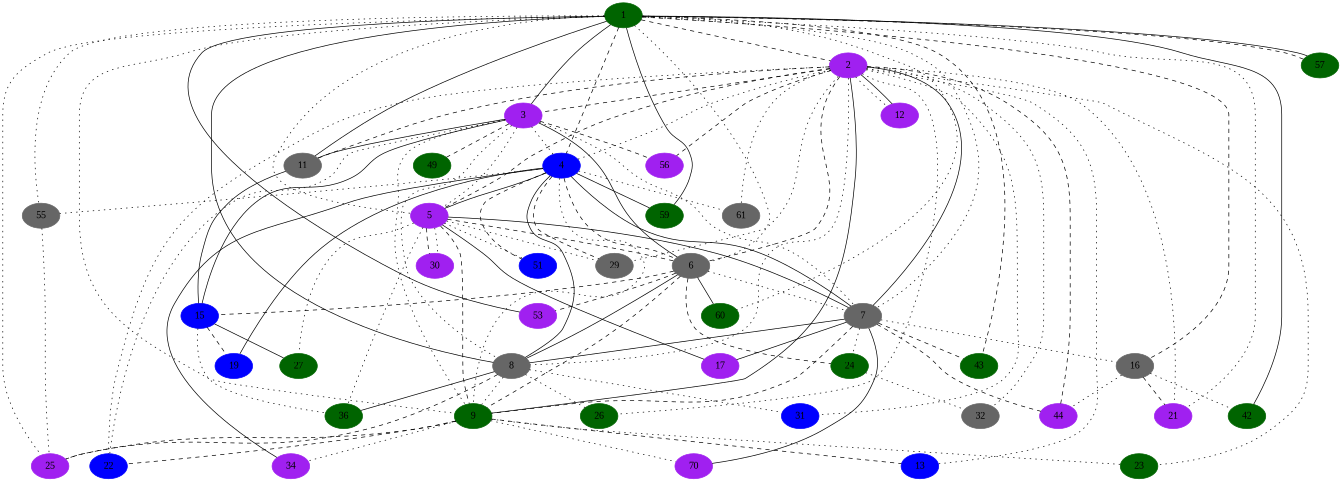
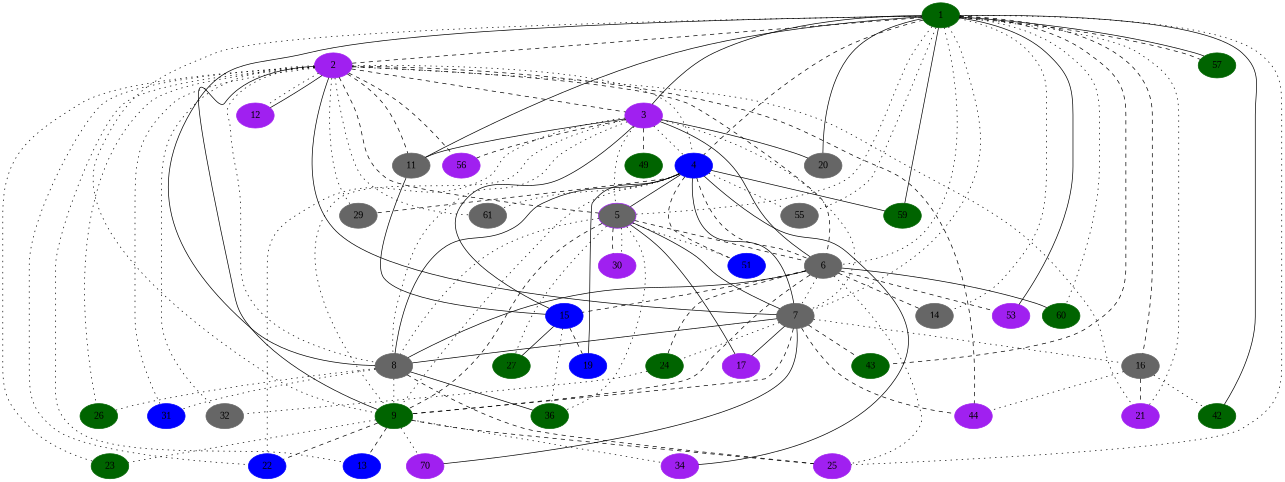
  graph {
    fontname="Liberation Serif"
    node [color=darkgreen fontname="Liberation Serif" style=filled]
    edge [fontname="Liberation Serif" style=dotted]
    1 [super="+10"]
    2 [color=purple super="+54"]
    3 [color=purple super="+41"]
    4 [color=blue super="+37"]
-   5 [color=purple super="+39"]
+   5 [color=purple super="+39" fillcolor=gray40]
    6 [color=gray40 super="+52"]
    7 [color=gray40 super="+38"]
    8 [color=gray40 super="+47"]
    9 [super="+28"]
    11 [color=gray40 super="+58"]
+   14 [color=gray40]
    16 [color=gray40 super="+35"]
+   20 [color=gray40]
    21 [color=purple super="+33"]
    25 [color=purple super="+48"]
    42
    43
    53 [color=purple]
    55 [color=gray40]
    57
    59
    60
    12 [color=purple]
    13 [color=blue]
    22 [color=blue super="+46"]
    23
    26
    29 [color=gray40]
    31 [color=blue]
    32 [color=gray40]
    44 [color=purple super="+45"]
    56 [color=purple]
    61 [color=gray40]
    15 [color=blue super="+18"]
    49
    19 [color=blue]
    34 [color=purple]
    51 [color=blue]
    17 [color=purple]
    27
    30 [color=purple]
    36 [super="+50"]
    24
    n44 [color=purple label=70]
    1 -- 2 [style=dashed weight=2]
    1 -- 3 [style=solid weight=3]
    1 -- 4 [style=dashed weight=2]
    1 -- 5 [weight=2]
    1 -- 6 [weight=2]
    1 -- 7 [weight=2]
    1 -- 8 [style=solid weight=2]
    1 -- 9 [weight=2]
    1 -- 11 [style=solid]
+   1 -- 14
    1 -- 16 [style=dashed weight=3]
+   1 -- 20 [style=solid]
    1 -- 21
    1 -- 25
    1 -- 42 [style=solid]
    1 -- 43 [style=dashed]
    1 -- 53 [style=solid]
    1 -- 55
    1 -- 57 [style=dashed]
    1 -- 57 [style=solid]
    1 -- 59 [style=solid]
    1 -- 60
    2 -- 3 [style=dashed]
    2 -- 4
    2 -- 5 [style=dashed]
    2 -- 6 [style=dashed]
    2 -- 7 [style=solid]
    2 -- 8
    2 -- 9 [style=solid]
    2 -- 11 [style=dashed]
    2 -- 21
    2 -- 12
    2 -- 12 [style=solid]
    2 -- 13
    2 -- 22
    2 -- 23
    2 -- 26
    2 -- 29
    2 -- 31
    2 -- 32
    2 -- 44 [style=dashed weight=2]
    2 -- 56 [style=dashed]
    2 -- 61
    3 -- 4
    3 -- 5
    3 -- 6 [style=solid]
    3 -- 7
    3 -- 8
    3 -- 9
    3 -- 11 [style=solid]
+   3 -- 20 [style=solid]
    3 -- 22
    3 -- 56 [style=dashed]
    3 -- 15 [style=solid]
    3 -- 49 [style=dashed weight=2]
    4 -- 5 [style=solid]
    4 -- 6 [style=dashed]
    4 -- 7 [style=solid weight=2]
    4 -- 8 [style=solid]
    4 -- 9
    4 -- 55
    4 -- 59 [style=solid]
    4 -- 29 [style=dashed]
    4 -- 61
    4 -- 19 [style=solid]
    4 -- 34 [style=solid]
    4 -- 51 [style=dashed]
    5 -- 6 [style=dashed]
    5 -- 7 [style=solid]
-   5 -- 29
+   5 -- 8
    5 -- 9 [style=dashed weight=2]
    5 -- 51
    5 -- 17 [style=solid]
    5 -- 27
    5 -- 30 [style=dashed weight=2]
    5 -- 30
    5 -- 36
    6 -- 7
    6 -- 8 [style=solid]
    6 -- 9 [style=dashed]
-   55 -- 25
+   6 -- 14 [style=dashed]
+   6 -- 25
    6 -- 53 [style=dashed]
    6 -- 60 [style=solid]
    6 -- 15 [style=dashed]
    6 -- 24 [style=dashed]
    7 -- 8 [style=solid]
    7 -- 9 [style=dashed]
    7 -- 16
    7 -- 43 [style=dashed]
    7 -- 44 [style=dashed]
    7 -- 17 [style=solid]
    7 -- 24
    7 -- n44 [style=solid]
    8 -- 9 [weight=2]
    8 -- 25 [style=dashed]
    8 -- 26
    8 -- 31
    8 -- 36 [style=solid]
    9 -- 25 [style=dashed]
    9 -- 13 [style=dashed]
    9 -- 22 [style=dashed]
    9 -- 23
    9 -- 34
    9 -- n44
    11 -- 15 [style=solid]
    16 -- 21 [style=dashed]
    16 -- 42
    16 -- 44
    15 -- 19 [style=dashed]
    15 -- 27 [style=solid]
    15 -- 36
    24 -- 32
  }
